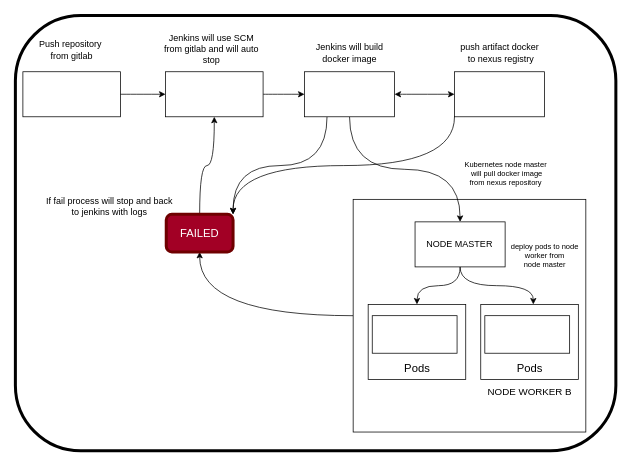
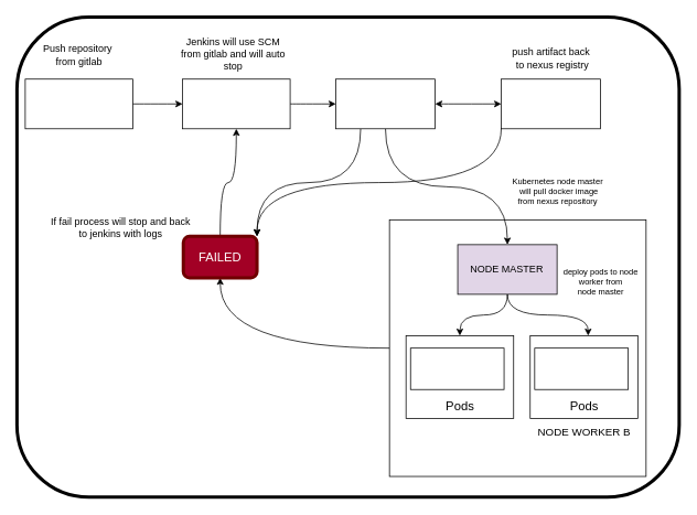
  <mxCell id="0" />
  <mxCell id="1" parent="0" />
  <mxCell id="2" value="" style="rounded=1;whiteSpace=wrap;html=1;shadow=0;strokeWidth=4;fontSize=10;" vertex="1" parent="1"><mxGeometry x="20" y="20" width="800" height="580" as="geometry" /></mxCell>
  <mxCell id="3" style="edgeStyle=orthogonalEdgeStyle;curved=1;rounded=0;orthogonalLoop=1;jettySize=auto;html=1;exitX=0;exitY=0.5;exitDx=0;exitDy=0;entryX=0.5;entryY=1;entryDx=0;entryDy=0;fontSize=10;" edge="1" parent="1" source="4" target="43"><mxGeometry relative="1" as="geometry" /></mxCell>
  <mxCell id="4" value="" style="whiteSpace=wrap;html=1;aspect=fixed;" vertex="1" parent="1"><mxGeometry x="470" y="265" width="310" height="310" as="geometry" /></mxCell>
  <mxCell id="5" value="" style="whiteSpace=wrap;html=1;rounded=0;align=left;" vertex="1" parent="1"><mxGeometry x="490" y="405" width="130" height="100" as="geometry" /></mxCell>
  <mxCell id="6" value="" style="rounded=0;whiteSpace=wrap;html=1;" vertex="1" parent="1"><mxGeometry x="495.43" y="420" width="113" height="50" as="geometry" /></mxCell>
  <mxCell id="7" style="edgeStyle=orthogonalEdgeStyle;curved=1;rounded=0;orthogonalLoop=1;jettySize=auto;html=1;exitX=0;exitY=1;exitDx=0;exitDy=0;entryX=1;entryY=0;entryDx=0;entryDy=0;fontSize=10;" edge="1" parent="1" source="8" target="43"><mxGeometry relative="1" as="geometry" /></mxCell>
  <mxCell id="8" value="" style="whiteSpace=wrap;html=1;rounded=0;" vertex="1" parent="1"><mxGeometry x="605.02" y="95" width="120" height="60" as="geometry" /></mxCell>
  <mxCell id="9" style="edgeStyle=orthogonalEdgeStyle;curved=1;rounded=0;orthogonalLoop=1;jettySize=auto;html=1;exitX=0.25;exitY=1;exitDx=0;exitDy=0;entryX=1;entryY=0;entryDx=0;entryDy=0;fontSize=15;" edge="1" parent="1" source="11" target="43"><mxGeometry relative="1" as="geometry" /></mxCell>
  <mxCell id="10" style="edgeStyle=orthogonalEdgeStyle;curved=1;rounded=0;orthogonalLoop=1;jettySize=auto;html=1;exitX=0.5;exitY=1;exitDx=0;exitDy=0;entryX=0.5;entryY=0;entryDx=0;entryDy=0;fontSize=12;fontColor=#FFFFFF;" edge="1" parent="1" source="11" target="22"><mxGeometry relative="1" as="geometry" /></mxCell>
  <mxCell id="11" value="" style="whiteSpace=wrap;html=1;rounded=0;" vertex="1" parent="1"><mxGeometry x="405.19" y="95" width="120" height="60" as="geometry" /></mxCell>
  <mxCell id="12" value="" style="edgeStyle=orthogonalEdgeStyle;rounded=0;orthogonalLoop=1;jettySize=auto;html=1;curved=1;" edge="1" parent="1" source="13" target="11"><mxGeometry relative="1" as="geometry" /></mxCell>
  <mxCell id="13" value="" style="rounded=0;whiteSpace=wrap;html=1;" vertex="1" parent="1"><mxGeometry x="220" y="95" width="130" height="60" as="geometry" /></mxCell>
  <mxCell id="14" value="" style="rounded=0;whiteSpace=wrap;html=1;" vertex="1" parent="1"><mxGeometry x="30" y="95" width="130" height="60" as="geometry" /></mxCell>
  <mxCell id="15" value="" style="shape=image;imageAspect=0;aspect=fixed;verticalLabelPosition=bottom;verticalAlign=top;image=https://miro.medium.com/max/1400/1*GVXDkSvOm-vFfw7bg9WNag.png;" vertex="1" parent="1"><mxGeometry x="45.65" y="105" width="97.2" height="40" as="geometry" /></mxCell>
  <mxCell id="16" value="" style="endArrow=classic;html=1;rounded=0;exitX=1;exitY=0.5;exitDx=0;exitDy=0;entryX=0;entryY=0.5;entryDx=0;entryDy=0;curved=1;" edge="1" parent="1" source="14" target="13"><mxGeometry width="50" height="50" relative="1" as="geometry"><mxPoint x="230.5" y="333" as="sourcePoint" /><mxPoint x="280.5" y="283" as="targetPoint" /></mxGeometry></mxCell>
  <mxCell id="17" value="" style="shape=image;imageAspect=0;aspect=fixed;verticalLabelPosition=bottom;verticalAlign=top;image=https://www.jenkins.io/images/logo-title-opengraph.png;" vertex="1" parent="1"><mxGeometry x="230.98" y="98.5" width="110" height="55" as="geometry" /></mxCell>
  <mxCell id="18" value="" style="shape=image;imageAspect=0;aspect=fixed;verticalLabelPosition=bottom;verticalAlign=top;image=https://developers.redhat.com/sites/default/files/styles/article_feature/public/blog/2014/05/homepage-docker-logo.png?itok=zx0e-vcP;" vertex="1" parent="1"><mxGeometry x="434.96" y="103.75" width="60.47" height="50" as="geometry" /></mxCell>
  <mxCell id="19" value="" style="shape=image;imageAspect=0;aspect=fixed;verticalLabelPosition=bottom;verticalAlign=top;image=https://kifarunix.com/wp-content/uploads/2021/10/nexux.png;" vertex="1" parent="1"><mxGeometry x="627" y="99" width="75.64" height="54" as="geometry" /></mxCell>
  <mxCell id="20" style="edgeStyle=orthogonalEdgeStyle;rounded=0;orthogonalLoop=1;jettySize=auto;html=1;exitX=0.5;exitY=1;exitDx=0;exitDy=0;curved=1;" edge="1" parent="1" source="22"><mxGeometry relative="1" as="geometry"><mxPoint x="710" y="405" as="targetPoint" /><Array as="points"><mxPoint x="613" y="380" /><mxPoint x="710" y="380" /></Array></mxGeometry></mxCell>
  <mxCell id="21" value="" style="edgeStyle=orthogonalEdgeStyle;rounded=0;orthogonalLoop=1;jettySize=auto;html=1;curved=1;" edge="1" parent="1" source="22" target="5"><mxGeometry relative="1" as="geometry" /></mxCell>
- <mxCell id="22" value="NODE MASTER" style="rounded=0;whiteSpace=wrap;html=1;" vertex="1" parent="1"><mxGeometry x="552.46" y="295" width="120" height="60" as="geometry" /></mxCell>
+ <mxCell id="22" value="NODE MASTER" style="rounded=0;whiteSpace=wrap;html=1;fillColor=#e1d5e7;" vertex="1" parent="1"><mxGeometry x="552.46" y="295" width="120" height="60" as="geometry" /></mxCell>
  <mxCell id="23" value="" style="endArrow=classic;startArrow=classic;html=1;rounded=0;entryX=0;entryY=0.5;entryDx=0;entryDy=0;exitX=1;exitY=0.5;exitDx=0;exitDy=0;curved=1;" edge="1" parent="1" source="11" target="8"><mxGeometry width="50" height="50" relative="1" as="geometry"><mxPoint x="572.46" y="185" as="sourcePoint" /><mxPoint x="610" y="125" as="targetPoint" /></mxGeometry></mxCell>
  <mxCell id="24" value="" style="shape=image;imageAspect=0;aspect=fixed;verticalLabelPosition=bottom;verticalAlign=top;image=https://kubernetes.io/images/favicon.png;" vertex="1" parent="1"><mxGeometry x="444.08" y="235" width="60" height="60" as="geometry" /></mxCell>
  <mxCell id="25" value="" style="shape=image;imageAspect=0;aspect=fixed;verticalLabelPosition=bottom;verticalAlign=top;image=https://developers.redhat.com/sites/default/files/styles/article_feature/public/blog/2014/05/homepage-docker-logo.png?itok=zx0e-vcP;" vertex="1" parent="1"><mxGeometry x="560" y="425" width="48.38" height="40" as="geometry" /></mxCell>
  <mxCell id="26" value="" style="shape=image;imageAspect=0;aspect=fixed;verticalLabelPosition=bottom;verticalAlign=top;image=https://developers.redhat.com/sites/default/files/styles/article_feature/public/blog/2014/05/homepage-docker-logo.png?itok=zx0e-vcP;" vertex="1" parent="1"><mxGeometry x="504.08" y="425" width="48.38" height="40" as="geometry" /></mxCell>
  <mxCell id="27" value="Pods" style="text;html=1;resizable=0;autosize=1;align=center;verticalAlign=middle;points=[];fillColor=none;strokeColor=none;rounded=0;shadow=0;strokeWidth=4;fontSize=15;" vertex="1" parent="1"><mxGeometry x="525" y="475" width="60" height="30" as="geometry" /></mxCell>
  <mxCell id="28" style="edgeStyle=orthogonalEdgeStyle;rounded=0;orthogonalLoop=1;jettySize=auto;html=1;exitX=0.5;exitY=1;exitDx=0;exitDy=0;fontSize=15;curved=1;" edge="1" parent="1" source="5" target="5"><mxGeometry relative="1" as="geometry" /></mxCell>
  <mxCell id="29" value="" style="whiteSpace=wrap;html=1;rounded=0;align=left;" vertex="1" parent="1"><mxGeometry x="640" y="405" width="130" height="100" as="geometry" /></mxCell>
  <mxCell id="30" value="" style="rounded=0;whiteSpace=wrap;html=1;" vertex="1" parent="1"><mxGeometry x="645.43" y="420" width="113" height="50" as="geometry" /></mxCell>
  <mxCell id="31" value="" style="shape=image;imageAspect=0;aspect=fixed;verticalLabelPosition=bottom;verticalAlign=top;image=https://developers.redhat.com/sites/default/files/styles/article_feature/public/blog/2014/05/homepage-docker-logo.png?itok=zx0e-vcP;" vertex="1" parent="1"><mxGeometry x="710" y="425" width="48.38" height="40" as="geometry" /></mxCell>
  <mxCell id="32" value="" style="shape=image;imageAspect=0;aspect=fixed;verticalLabelPosition=bottom;verticalAlign=top;image=https://developers.redhat.com/sites/default/files/styles/article_feature/public/blog/2014/05/homepage-docker-logo.png?itok=zx0e-vcP;" vertex="1" parent="1"><mxGeometry x="654.08" y="425" width="48.38" height="40" as="geometry" /></mxCell>
  <mxCell id="33" value="Pods" style="text;html=1;resizable=0;autosize=1;align=center;verticalAlign=middle;points=[];fillColor=none;strokeColor=none;rounded=0;shadow=0;strokeWidth=4;fontSize=15;" vertex="1" parent="1"><mxGeometry x="675" y="475" width="60" height="30" as="geometry" /></mxCell>
  <mxCell id="34" style="edgeStyle=orthogonalEdgeStyle;rounded=0;orthogonalLoop=1;jettySize=auto;html=1;exitX=0.5;exitY=1;exitDx=0;exitDy=0;fontSize=15;curved=1;" edge="1" parent="1" source="29" target="29"><mxGeometry relative="1" as="geometry" /></mxCell>
  <mxCell id="35" value="&lt;font style=&quot;font-size: 13px;&quot;&gt;NODE WORKER B&lt;/font&gt;" style="text;html=1;resizable=0;autosize=1;align=center;verticalAlign=middle;points=[];fillColor=none;strokeColor=none;rounded=0;shadow=0;strokeWidth=4;fontSize=15;" vertex="1" parent="1"><mxGeometry x="635" y="505" width="140" height="30" as="geometry" /></mxCell>
  <mxCell id="36" value="&lt;font style=&quot;&quot;&gt;&lt;font style=&quot;font-size: 12px;&quot;&gt;Push repository&lt;br&gt;&amp;nbsp;from gitlab&lt;/font&gt;&lt;br&gt;&lt;/font&gt;" style="text;html=1;resizable=0;autosize=1;align=center;verticalAlign=middle;points=[];fillColor=none;strokeColor=none;rounded=0;shadow=0;strokeWidth=4;fontSize=13;" vertex="1" parent="1"><mxGeometry x="37.85" y="46" width="110" height="40" as="geometry" /></mxCell>
  <mxCell id="37" value="&lt;span style=&quot;font-size: 12px;&quot;&gt;Jenkins will use SCM &lt;br&gt;from gitlab and will auto &lt;br&gt;stop&lt;/span&gt;" style="text;html=1;resizable=0;autosize=1;align=center;verticalAlign=middle;points=[];fillColor=none;strokeColor=none;rounded=0;shadow=0;strokeWidth=4;fontSize=12;" vertex="1" parent="1"><mxGeometry x="205.98" y="35" width="150" height="60" as="geometry" /></mxCell>
- <mxCell id="38" value="&lt;span style=&quot;font-size: 12px;&quot;&gt;Jenkins will build &lt;br&gt;docker image&lt;br&gt;&lt;/span&gt;" style="text;html=1;resizable=0;autosize=1;align=center;verticalAlign=middle;points=[];fillColor=none;strokeColor=none;rounded=0;shadow=0;strokeWidth=4;fontSize=12;" vertex="1" parent="1"><mxGeometry x="410.43" y="50" width="110" height="40" as="geometry" /></mxCell>
- <mxCell id="39" value="push artifact docker&lt;br&gt;&amp;nbsp;to nexus registry" style="text;html=1;resizable=0;autosize=1;align=center;verticalAlign=middle;points=[];fillColor=none;strokeColor=none;rounded=0;shadow=0;strokeWidth=4;fontSize=12;" vertex="1" parent="1"><mxGeometry x="599.82" y="50" width="130" height="40" as="geometry" /></mxCell>
+ <mxCell id="39" value="push artifact back&lt;br&gt;&amp;nbsp;to nexus registry" style="text;html=1;resizable=0;autosize=1;align=center;verticalAlign=middle;points=[];fillColor=none;strokeColor=none;rounded=0;shadow=0;strokeWidth=4;fontSize=12;" vertex="1" parent="1"><mxGeometry x="599.82" y="50" width="130" height="40" as="geometry" /></mxCell>
  <mxCell id="40" value="Kubernetes node master&lt;br&gt;&amp;nbsp;will pull docker image&lt;br&gt;from nexus repository" style="text;html=1;resizable=0;autosize=1;align=center;verticalAlign=middle;points=[];fillColor=none;strokeColor=none;rounded=0;shadow=0;strokeWidth=4;fontSize=10;" vertex="1" parent="1"><mxGeometry x="608.43" y="205" width="130" height="50" as="geometry" /></mxCell>
  <mxCell id="41" value="deploy pods to node &lt;br&gt;worker from &lt;br&gt;node master" style="text;html=1;resizable=0;autosize=1;align=center;verticalAlign=middle;points=[];fillColor=none;strokeColor=none;rounded=0;shadow=0;strokeWidth=4;fontSize=10;" vertex="1" parent="1"><mxGeometry x="670" y="315" width="110" height="50" as="geometry" /></mxCell>
  <mxCell id="42" style="edgeStyle=orthogonalEdgeStyle;curved=1;rounded=0;orthogonalLoop=1;jettySize=auto;html=1;exitX=0.5;exitY=0;exitDx=0;exitDy=0;entryX=0.5;entryY=1;entryDx=0;entryDy=0;fontSize=15;" edge="1" parent="1" source="43" target="13"><mxGeometry relative="1" as="geometry" /></mxCell>
  <mxCell id="43" value="" style="rounded=1;whiteSpace=wrap;html=1;shadow=0;strokeWidth=4;fontSize=10;fillColor=#a20025;strokeColor=#6F0000;fontColor=#ffffff;" vertex="1" parent="1"><mxGeometry x="220.98" y="285" width="89.02" height="50" as="geometry" /></mxCell>
  <mxCell id="44" value="&lt;span style=&quot;font-size: 15px;&quot;&gt;&lt;font color=&quot;#ffffff&quot;&gt;FAILED&lt;/font&gt;&lt;br style=&quot;font-size: 15px;&quot;&gt;&lt;/span&gt;" style="text;html=1;resizable=0;autosize=1;align=center;verticalAlign=middle;points=[];fillColor=none;strokeColor=none;rounded=0;shadow=0;strokeWidth=4;fontSize=15;" vertex="1" parent="1"><mxGeometry x="225.49" y="295" width="80" height="30" as="geometry" /></mxCell>
  <mxCell id="45" value="If fail process will stop and back &lt;br&gt;to jenkins with logs" style="text;html=1;resizable=0;autosize=1;align=center;verticalAlign=middle;points=[];fillColor=none;strokeColor=none;rounded=0;shadow=0;strokeWidth=4;fontSize=12;" vertex="1" parent="1"><mxGeometry x="50" y="255" width="190" height="40" as="geometry" /></mxCell>
  <mxCell id="46" value="&lt;font style=&quot;font-size: 12px;&quot;&gt;&lt;br style=&quot;font-size: 12px;&quot;&gt;&lt;/font&gt;" style="text;html=1;resizable=0;autosize=1;align=center;verticalAlign=middle;points=[];fillColor=none;strokeColor=none;rounded=0;shadow=0;strokeWidth=4;fontSize=12;" vertex="1" parent="1"><mxGeometry x="177.85" y="155" width="20" height="30" as="geometry" /></mxCell>
